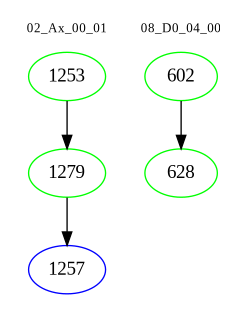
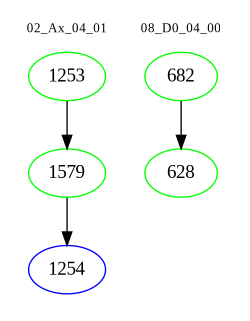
  digraph {
    fontname="Liberation Serif"
    node [color=green fontname="Liberation Serif"]
    edge [color=black fontname="Liberation Serif"]
    n1 [label=1253]
-   n2 [color=blue label=1257]
-   n3 [label=1279]
-   n4 [label=602]
+   n2 [color=blue label=1254]
+   n3 [label=1579]
+   n4 [label=682]
    n5 [label=628]
    subgraph cluster_1 {
      color=white
      fontsize=10
-     label="02_Ax_00_01"
+     label="02_Ax_04_01"
      n1
      n2
      n3
    }
    subgraph cluster_2 {
      color=white
      fontsize=10
      label="08_D0_04_00"
      n4
      n5
    }
    n1 -> n3
    n3 -> n2
    n4 -> n5
  }
